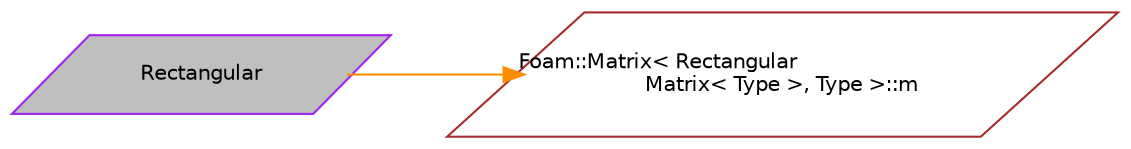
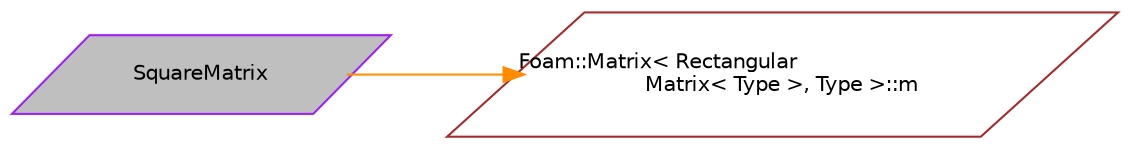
  digraph {
    rankdir=LR
    node [fontname=Helvetica fontsize=10 shape=parallelogram]
-   n1 [color=purple fillcolor=grey75 fontcolor=black height=0.2 label=Rectangular style=filled width=0.4]
+   n1 [color=purple fillcolor=grey75 fontcolor=black height=0.2 label=SquareMatrix style=filled width=0.4]
    n2 [color=brown height=0.2 label="Foam::Matrix\< Rectangular\lMatrix\< Type \>, Type \>::m" width=0.4]
    n1 -> n2 [color=darkorange fontname=Helvetica fontsize=10 labelfontname=Helvetica labelfontsize=10 style=solid]
  }
